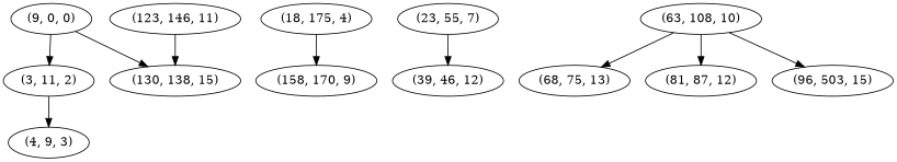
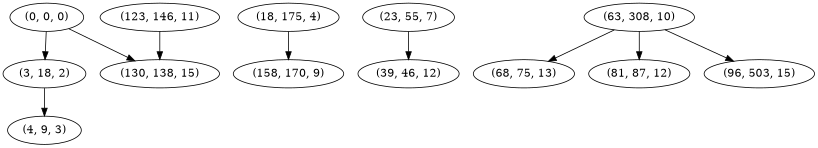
  digraph {
-   "(0, 0, 0)" [label="(9, 0, 0)"]
-   "(3, 11, 2)"
+   "(0, 0, 0)"
+   "(3, 11, 2)" [label="(3, 18, 2)"]
    "(130, 138, 15)"
    "(4, 9, 3)"
    "(18, 175, 4)"
    "(158, 170, 9)"
    "(123, 146, 11)"
    "(23, 55, 7)"
    "(39, 46, 12)"
-   "(63, 108, 10)"
+   "(63, 108, 10)" [label="(63, 308, 10)"]
    "(68, 75, 13)"
    "(81, 87, 12)"
    n13 [label="(96, 503, 15)"]
    "(0, 0, 0)" -> "(3, 11, 2)"
    "(0, 0, 0)" -> "(130, 138, 15)"
    "(3, 11, 2)" -> "(4, 9, 3)"
    "(18, 175, 4)" -> "(158, 170, 9)"
    "(123, 146, 11)" -> "(130, 138, 15)"
    "(23, 55, 7)" -> "(39, 46, 12)"
    "(63, 108, 10)" -> "(68, 75, 13)"
    "(63, 108, 10)" -> "(81, 87, 12)"
    "(63, 108, 10)" -> n13
  }
